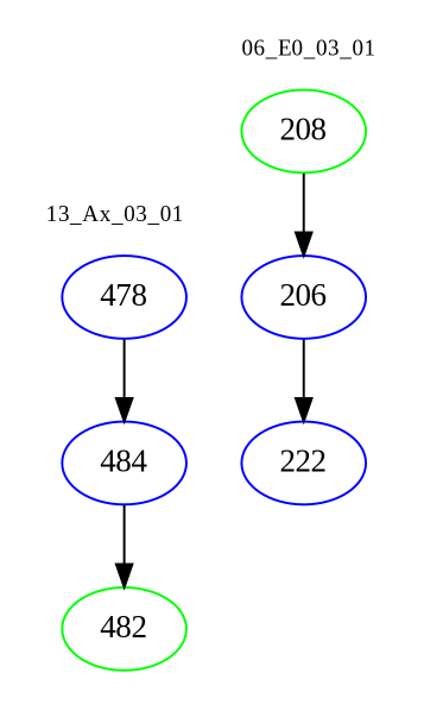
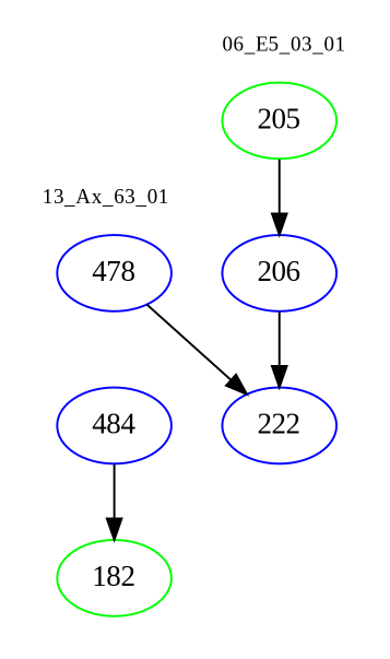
  digraph {
    fontname="Liberation Serif"
    node [color=blue fontname="Liberation Serif"]
    edge [color=black fontname="Liberation Serif"]
    n1 [label=478]
    n2 [label=484]
-   n3 [color=green label=482]
+   n3 [color=green label=182]
    n4 [label=206]
    n5 [label=222]
-   n6 [color=green label=208]
+   n6 [color=green label=205]
    subgraph cluster_1 {
      color=white
      fontsize=10
-     label="13_Ax_03_01"
+     label="13_Ax_63_01"
      n1
      n2
      n3
    }
    subgraph cluster_2 {
      color=white
      fontsize=10
-     label="06_E0_03_01"
+     label="06_E5_03_01"
      n4
      n5
      n6
    }
-   n1 -> n2
+   n1 -> n5
    n2 -> n3
    n4 -> n5
    n6 -> n4
  }
